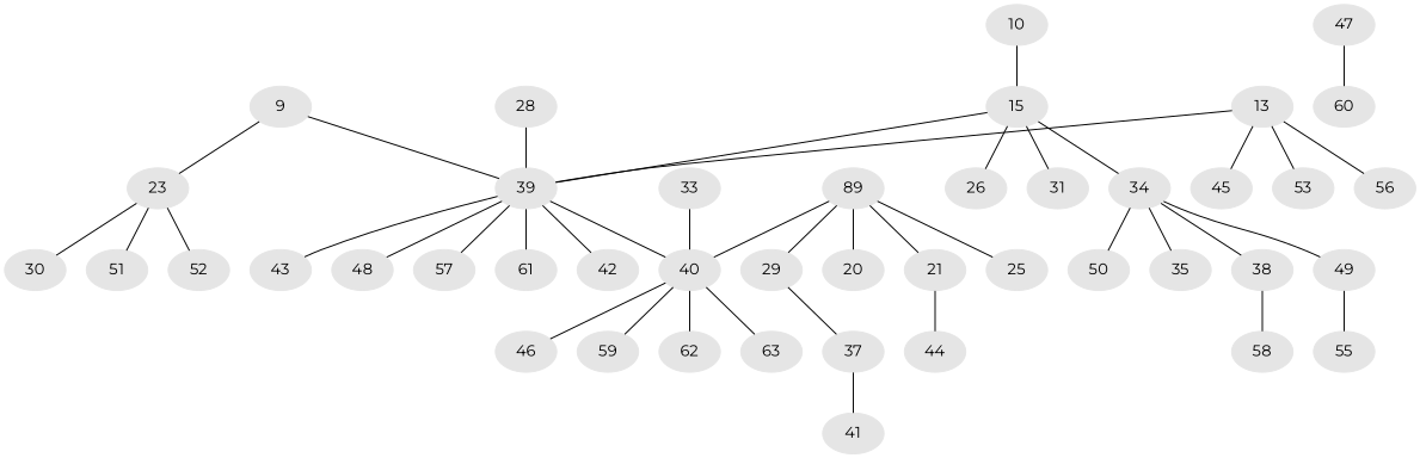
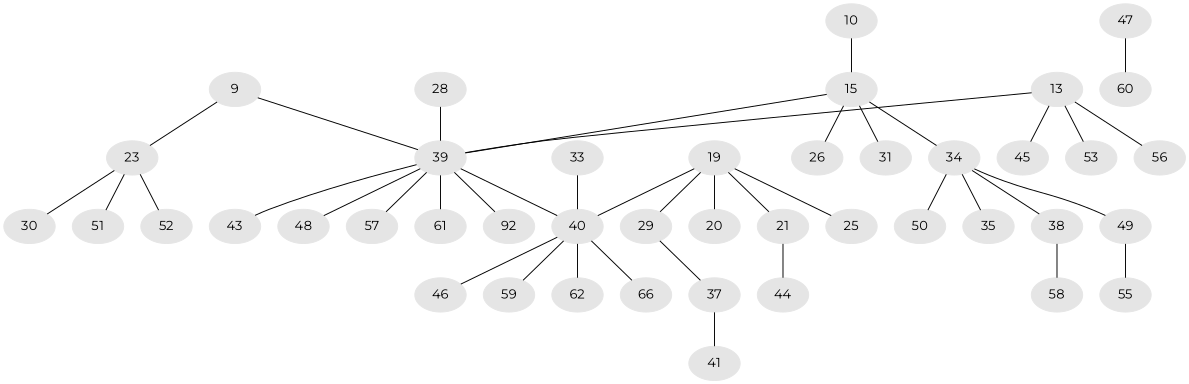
  graph {
    fontname=Montserrat
    node [color=gray90 fontname=Montserrat style=filled]
    edge [fontname=Montserrat]
    9
    23
    39 [super="+24+11"]
    30
    51
    52
    40 [super="+36+32"]
-   42
+   42 [label=92]
    43
    48
    57
    61
    15 [super="+5"]
    26
    31
    34 [super="+16"]
    10
    13 [super="+12"]
    45
    53
    56
    35
    38
    49 [super="+27"]
    50
-   19 [super="+6+14" label=89]
+   19 [super="+6+14"]
    20
    21
    25
    29 [super="+22"]
    44
    37
    46
    59
    62
-   63
+   63 [label=66]
    28
    41
    33
    58
    55
    47
    60
    9 -- 23
    9 -- 39
    23 -- 30
    23 -- 51
    23 -- 52
    39 -- 40
    39 -- 42
    39 -- 43
    39 -- 48
    39 -- 57
    39 -- 61
    40 -- 46
    40 -- 59
    40 -- 62
    40 -- 63
    15 -- 39
    15 -- 26
    15 -- 31
    15 -- 34
    34 -- 35
    34 -- 38
    34 -- 49
    34 -- 50
    10 -- 15
    13 -- 39
    13 -- 45
    13 -- 53
    13 -- 56
    38 -- 58
    49 -- 55
    19 -- 40
    19 -- 20
    19 -- 21
    19 -- 25
    19 -- 29
    21 -- 44
    29 -- 37
    37 -- 41
    28 -- 39
    33 -- 40
    47 -- 60
  }
